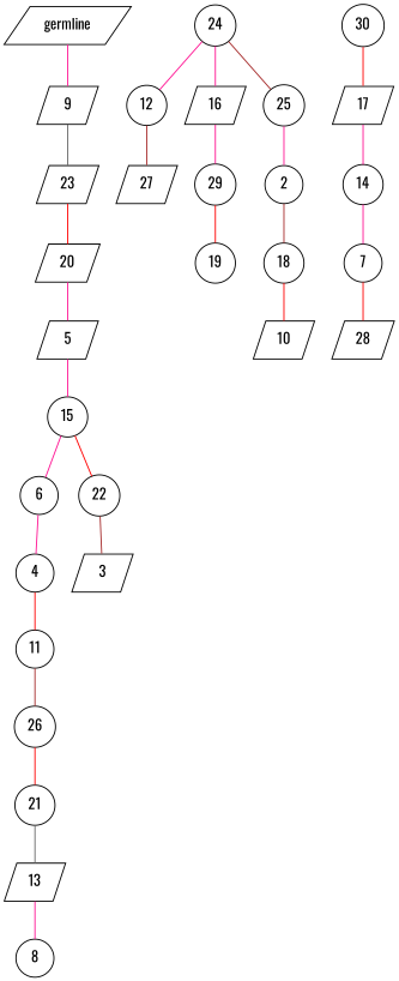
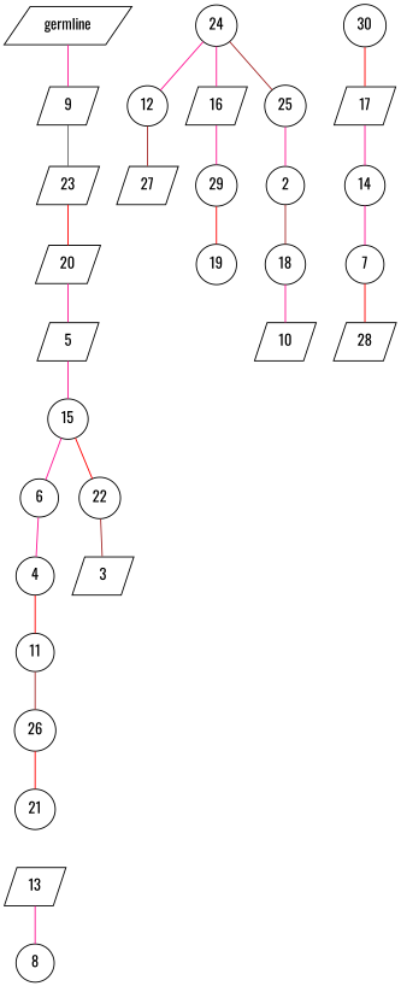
  graph {
    fontname=Oswald
    rankdir=UD
    splines=line
    node [fontname=Oswald shape=circle]
    edge [color=deeppink fontname=Oswald]
    n1 [label=germline shape=parallelogram]
    n2 [label=9 shape=parallelogram]
    n3 [label=23 shape=parallelogram]
    n4 [label=20 shape=parallelogram]
    n5 [label=5 shape=parallelogram]
    n6 [label=15]
    n7 [label=6]
    n8 [label=22]
    n9 [label=4]
    n10 [label=3 shape=parallelogram]
    n11 [label=11]
    n12 [label=26]
    n13 [label=21]
    n14 [label=13 shape=parallelogram]
    n15 [label=8]
    n16 [label=24]
    n17 [label=12]
    n18 [label=16 shape=parallelogram]
    n19 [label=25]
    n20 [label=27 shape=parallelogram]
    n21 [label=29]
    n22 [label=2]
    n23 [label=19]
    n24 [label=18]
    n25 [label=10 shape=parallelogram]
    n26 [label=30]
    n27 [label=17 shape=parallelogram]
    n28 [label=14]
    n29 [label=7]
    n30 [label=28 shape=parallelogram]
    n1 -- n2
    n2 -- n3 [color=gray40]
    n3 -- n4 [color=red]
    n4 -- n5
    n5 -- n6
    n6 -- n7
    n6 -- n8 [color=red]
    n7 -- n9
    n8 -- n10 [color=brown]
    n9 -- n11 [color=red]
    n11 -- n12 [color=brown]
    n12 -- n13 [color=red]
-   n13 -- n14 [color=gray40]
    n14 -- n15
    n16 -- n17
    n16 -- n18
    n16 -- n19 [color=brown]
    n17 -- n20 [color=brown]
    n18 -- n21
    n19 -- n22
    n21 -- n23 [color=red]
    n22 -- n24 [color=brown]
-   n24 -- n25 [color=red]
+   n24 -- n25
    n26 -- n27 [color=red]
    n27 -- n28
    n28 -- n29
    n29 -- n30 [color=red]
  }
